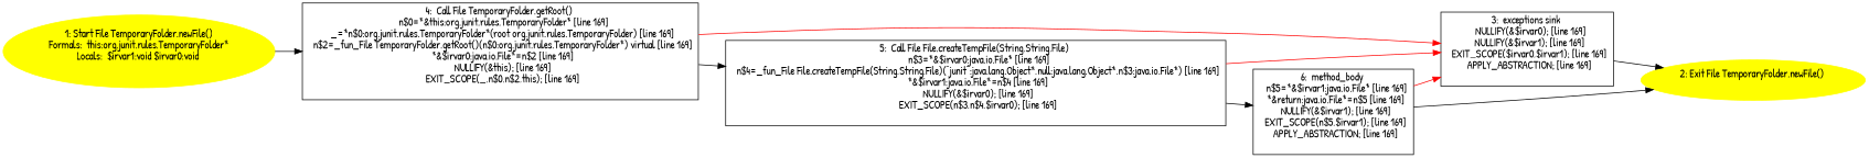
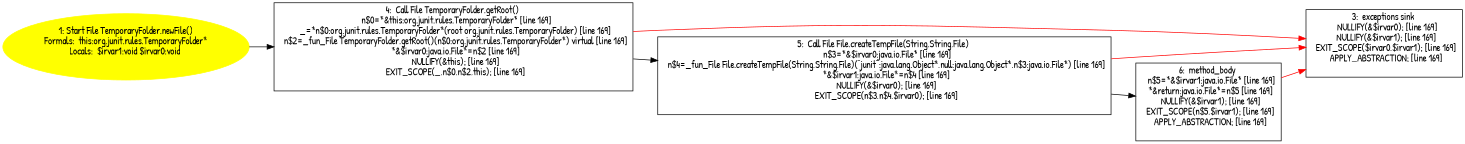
  digraph {
    rankdir=LR
    fontname="Patrick Hand"
    node [fontname="Patrick Hand" shape=box]
    edge [fontname="Patrick Hand"]
    n1 [color=yellow label="1: Start File TemporaryFolder.newFile()\nFormals:  this:org.junit.rules.TemporaryFolder*\nLocals:  $irvar1:void $irvar0:void \n  " style=filled shape=""]
    n2 [label="4:  Call File TemporaryFolder.getRoot() \n   n$0=*&this:org.junit.rules.TemporaryFolder* [line 169]\n  _=*n$0:org.junit.rules.TemporaryFolder*(root org.junit.rules.TemporaryFolder) [line 169]\n  n$2=_fun_File TemporaryFolder.getRoot()(n$0:org.junit.rules.TemporaryFolder*) virtual [line 169]\n  *&$irvar0:java.io.File*=n$2 [line 169]\n  NULLIFY(&this); [line 169]\n  EXIT_SCOPE(_,n$0,n$2,this); [line 169]\n "]
    n3 [label="3:  exceptions sink \n   NULLIFY(&$irvar0); [line 169]\n  NULLIFY(&$irvar1); [line 169]\n  EXIT_SCOPE($irvar0,$irvar1); [line 169]\n  APPLY_ABSTRACTION; [line 169]\n "]
    n4 [label="5:  Call File File.createTempFile(String,String,File) \n   n$3=*&$irvar0:java.io.File* [line 169]\n  n$4=_fun_File File.createTempFile(String,String,File)(\"junit\":java.lang.Object*,null:java.lang.Object*,n$3:java.io.File*) [line 169]\n  *&$irvar1:java.io.File*=n$4 [line 169]\n  NULLIFY(&$irvar0); [line 169]\n  EXIT_SCOPE(n$3,n$4,$irvar0); [line 169]\n "]
-   n5 [color=yellow label="2: Exit File TemporaryFolder.newFile() \n  " style=filled shape=""]
    n6 [label="6:  method_body \n   n$5=*&$irvar1:java.io.File* [line 169]\n  *&return:java.io.File*=n$5 [line 169]\n  NULLIFY(&$irvar1); [line 169]\n  EXIT_SCOPE(n$5,$irvar1); [line 169]\n  APPLY_ABSTRACTION; [line 169]\n "]
    n1 -> n2
    n2 -> n3 [color=red]
    n2 -> n4
-   n3 -> n5
    n4 -> n3 [color=red]
    n4 -> n6
    n6 -> n3 [color=red]
-   n6 -> n5
  }
